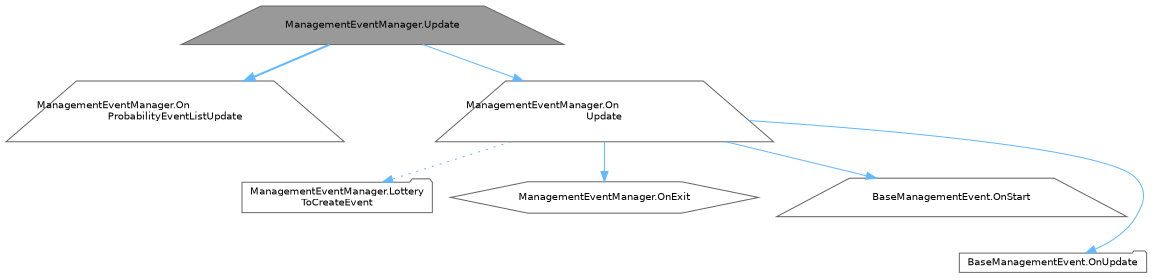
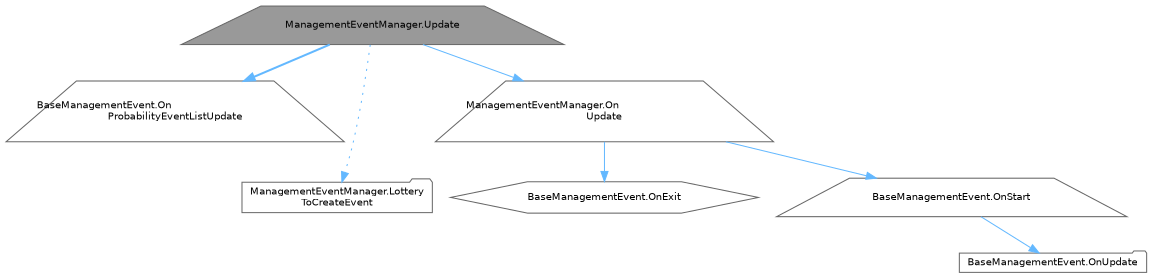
  digraph {
    rankdir=TB
    node [color=grey40 fillcolor=white fontname=Helvetica fontsize=10 shape=trapezium style=filled]
    edge [color=steelblue1 fontname=Helvetica fontsize=10 labelfontname=Helvetica labelfontsize=10 style=solid]
    n1 [color=gray40 fillcolor=grey60 fontcolor=black height=0.2 label="ManagementEventManager.Update" width=0.4]
-   n2 [height=0.2 label="ManagementEventManager.On\lProbabilityEventListUpdate" width=0.4]
+   n2 [height=0.2 label="BaseManagementEvent.On\lProbabilityEventListUpdate" width=0.4]
    n3 [height=0.2 label="ManagementEventManager.On\lUpdate" width=0.4]
    n4 [height=0.2 label="ManagementEventManager.Lottery\lToCreateEvent" shape=folder width=0.4]
-   n5 [height=0.2 label="ManagementEventManager.OnExit" shape=hexagon width=0.4]
+   n5 [height=0.2 label="BaseManagementEvent.OnExit" shape=hexagon width=0.4]
    n6 [height=0.2 label="BaseManagementEvent.OnStart" width=0.4]
    n7 [height=0.2 label="BaseManagementEvent.OnUpdate" shape=folder width=0.4]
    n1 -> n2 [style=bold]
    n1 -> n3
-   n3 -> n4 [style=dotted]
+   n1 -> n4 [style=dotted]
    n3 -> n5
    n3 -> n6
-   n3 -> n7
+   n6 -> n7
  }
